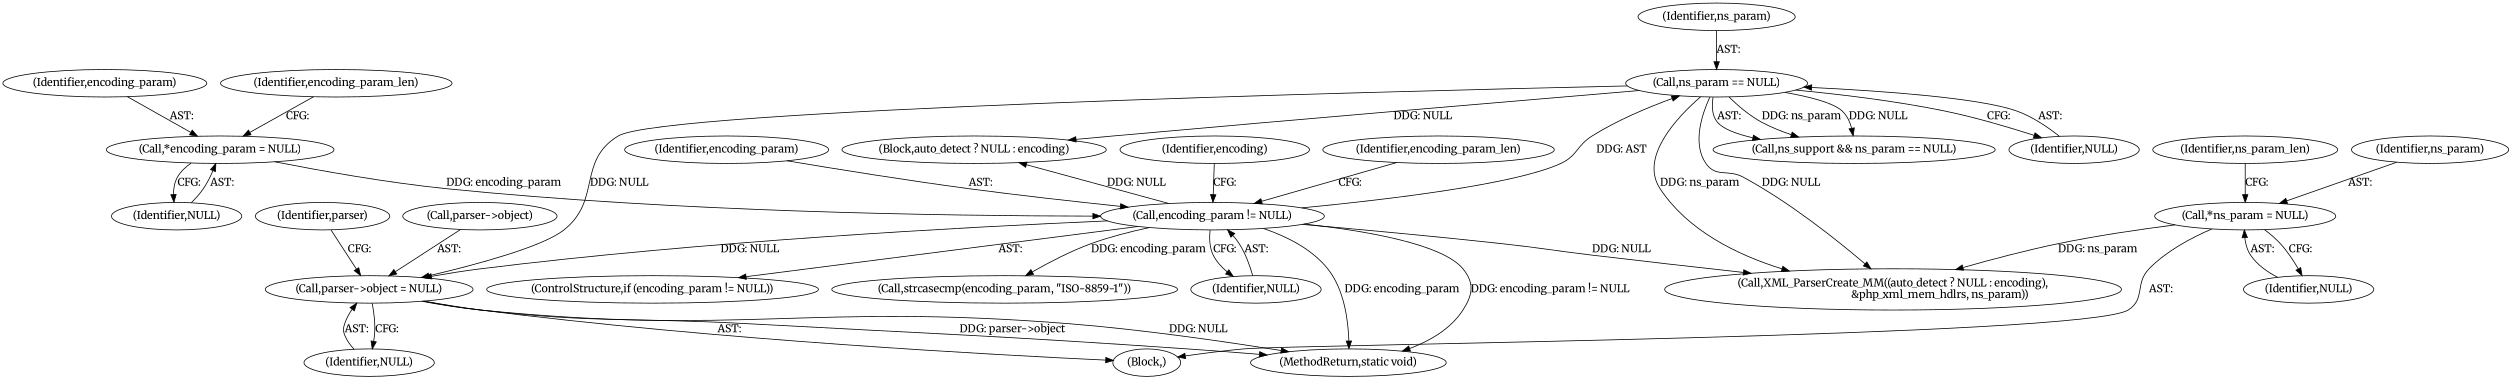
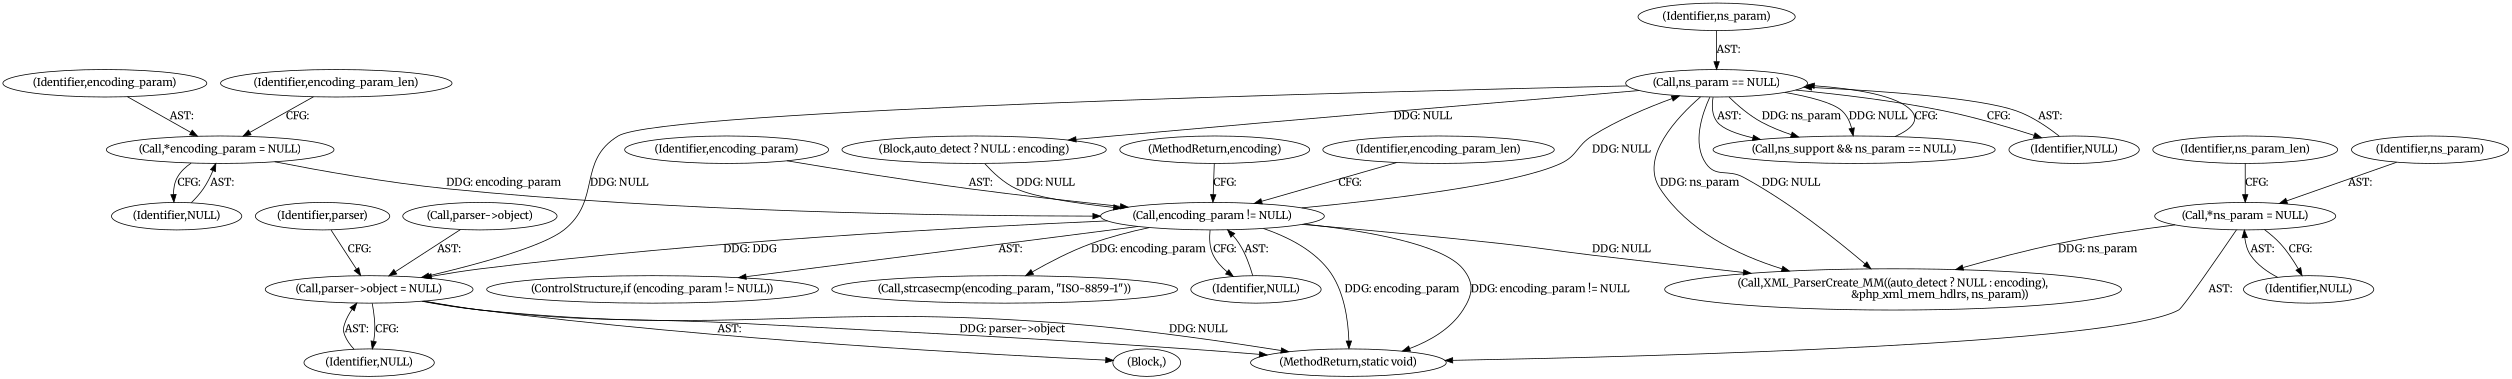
  digraph {
    fontname=Merriweather
    node [fontname=Merriweather]
    edge [fontname=Merriweather]
    n1 [label="(Call,parser->object = NULL)"]
    n2 [label="(MethodReturn,static void)"]
    n3 [label="(Identifier,NULL)"]
    n4 [label="(Block,)"]
    n5 [label="(Call,ns_param == NULL)"]
    n6 [label="(Block,auto_detect ? NULL : encoding)"]
    n7 [label="(Call,XML_ParserCreate_MM((auto_detect ? NULL : encoding),\n                                         &php_xml_mem_hdlrs, ns_param))"]
    n8 [label="(Call,ns_support && ns_param == NULL)"]
    n9 [label="(Identifier,NULL)"]
    n10 [label="(Call,*ns_param = NULL)"]
    n11 [label="(Identifier,NULL)"]
    n12 [label="(Call,encoding_param != NULL)"]
    n13 [label="(Identifier,NULL)"]
    n14 [label="(ControlStructure,if (encoding_param != NULL))"]
    n15 [label="(Call,strcasecmp(encoding_param, \"ISO-8859-1\"))"]
    n16 [label="(Call,*encoding_param = NULL)"]
    n17 [label="(Identifier,NULL)"]
    n18 [label="(Identifier,encoding_param_len)"]
    n19 [label="(Identifier,encoding_param)"]
    n20 [label="(Identifier,parser)"]
    n21 [label="(Identifier,ns_param)"]
    n22 [label="(Identifier,ns_param_len)"]
    n23 [label="(Identifier,encoding_param)"]
-   n24 [label="(Identifier,encoding)"]
+   n24 [label="(MethodReturn,encoding)"]
    n25 [label="(Identifier,encoding_param_len)"]
    n26 [label="(Identifier,ns_param)"]
    n27 [label="(Call,parser->object)"]
    n1 -> n2 [label="DDG: parser->object"]
    n1 -> n2 [label="DDG: NULL"]
    n1 -> n3 [label="CFG: "]
    n1 -> n4 [label="AST: "]
    n3 -> n1 [label="AST: "]
    n5 -> n1 [label="DDG: NULL"]
    n5 -> n6 [label="DDG: NULL"]
    n5 -> n7 [label="DDG: NULL"]
    n5 -> n7 [label="DDG: ns_param"]
    n5 -> n8 [label="AST: "]
    n5 -> n8 [label="DDG: ns_param"]
    n5 -> n8 [label="DDG: NULL"]
    n5 -> n9 [label="CFG: "]
+   n8 -> n5 [label="CFG: "]
    n9 -> n5 [label="AST: "]
-   n10 -> n4 [label="AST: "]
+   n10 -> n2 [label="AST: "]
    n10 -> n7 [label="DDG: ns_param"]
    n10 -> n11 [label="CFG: "]
    n11 -> n10 [label="AST: "]
-   n12 -> n1 [label="DDG: NULL"]
+   n12 -> n1 [label="DDG: DDG"]
    n12 -> n2 [label="DDG: encoding_param"]
    n12 -> n2 [label="DDG: encoding_param != NULL"]
-   n12 -> n5 [label="DDG: AST"]
-   n12 -> n6 [label="DDG: NULL"]
+   n12 -> n5 [label="DDG: NULL"]
+   n6 -> n12 [label="DDG: NULL"]
    n12 -> n7 [label="DDG: NULL"]
    n12 -> n13 [label="CFG: "]
    n12 -> n14 [label="AST: "]
    n12 -> n15 [label="DDG: encoding_param"]
    n13 -> n12 [label="AST: "]
    n16 -> n12 [label="DDG: encoding_param"]
    n16 -> n17 [label="CFG: "]
    n17 -> n16 [label="AST: "]
    n18 -> n16 [label="CFG: "]
    n19 -> n16 [label="AST: "]
    n20 -> n1 [label="CFG: "]
    n21 -> n10 [label="AST: "]
    n22 -> n10 [label="CFG: "]
    n23 -> n12 [label="AST: "]
    n24 -> n12 [label="CFG: "]
    n25 -> n12 [label="CFG: "]
    n26 -> n5 [label="AST: "]
    n27 -> n1 [label="AST: "]
  }
